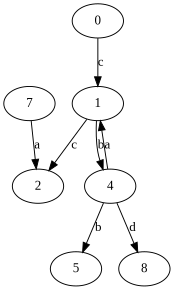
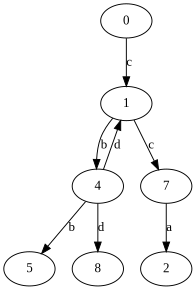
  strict digraph {
    fontname="Liberation Serif"
    node [fontname="Liberation Serif"]
    edge [fontname="Liberation Serif"]
    1
    4
    7
    5
    8
    2
    0
    1 -> 4 [label=b]
-   1 -> 2 [label=c]
-   4 -> 1 [label=a]
+   1 -> 7 [label=c]
+   4 -> 1 [label=d]
    4 -> 5 [label=b]
    4 -> 8 [label=d]
    7 -> 2 [label=a]
    0 -> 1 [label=c]
  }
